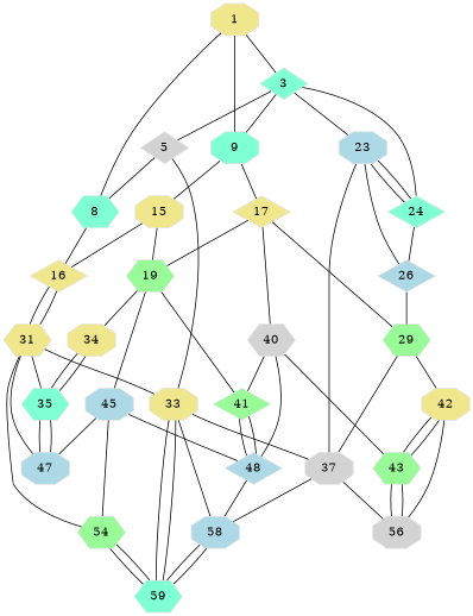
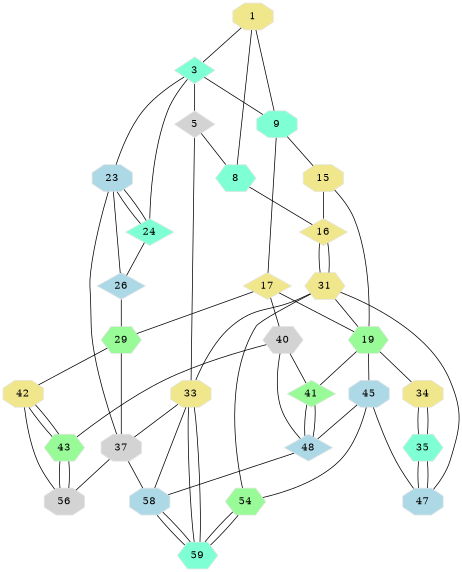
  graph {
    node [color=gray90 fillcolor=khaki shape=octagon style=filled]
    1 [super="+2+7"]
    3 [fillcolor=aquamarine shape=diamond super="+13+4"]
    8 [fillcolor=aquamarine shape=hexagon super="+12"]
    9 [fillcolor=aquamarine super="+10+14"]
    5 [fillcolor=lightgrey shape=diamond super="+6"]
    23 [fillcolor=lightblue super="+27"]
    24 [fillcolor=aquamarine shape=diamond super="+25"]
    16 [shape=diamond]
    15
    17 [shape=diamond super="+22+18"]
    33 [super="+36"]
    26 [fillcolor=lightblue shape=diamond super="+28"]
    37 [fillcolor=lightgrey super="+53"]
    58 [fillcolor=lightblue super="+60"]
    59 [fillcolor=aquamarine shape=hexagon]
    31 [shape=hexagon super="+32"]
    19 [fillcolor=palegreen shape=hexagon super="+20+38"]
    29 [fillcolor=palegreen shape=hexagon super="+30+49"]
    40 [fillcolor=lightgrey shape=hexagon super="+44"]
    34
    41 [fillcolor=palegreen shape=diamond]
    45 [fillcolor=lightblue super="+46"]
    35 [fillcolor=aquamarine shape=hexagon]
    47 [fillcolor=lightblue]
    54 [fillcolor=palegreen shape=hexagon]
    42 [super="+50"]
    43 [fillcolor=palegreen shape=hexagon]
    48 [fillcolor=lightblue shape=diamond super="+57"]
    56 [fillcolor=lightgrey]
    1 -- 3
    1 -- 8
    1 -- 9 [weight=2]
    3 -- 9
    3 -- 5
    3 -- 23
    3 -- 24
    8 -- 16
    9 -- 15
    9 -- 17
    5 -- 8 [weight=2]
    5 -- 33
    23 -- 24
    23 -- 24
    23 -- 26
    23 -- 37
    24 -- 26
    16 -- 31
    16 -- 31
    15 -- 16
    15 -- 19
    17 -- 19
    17 -- 29
    17 -- 40
    33 -- 37
    33 -- 58
    33 -- 59
    33 -- 59
    26 -- 29 [weight=2]
    37 -- 58
    37 -- 56
    58 -- 59
    58 -- 59
    31 -- 33
-   31 -- 35
+   31 -- 19
    31 -- 47
    31 -- 54
    19 -- 34 [weight=2]
    19 -- 41
    19 -- 45
    29 -- 37
    29 -- 42 [weight=2]
    40 -- 41
    40 -- 43
    40 -- 48
    34 -- 35
    34 -- 35
    41 -- 48
    41 -- 48
    45 -- 47
    45 -- 54
    45 -- 48
    35 -- 47
    35 -- 47
    54 -- 59
    54 -- 59
    42 -- 43
    42 -- 43
    42 -- 56
    43 -- 56
    43 -- 56
    48 -- 58
  }
